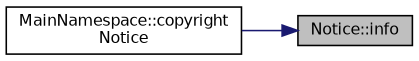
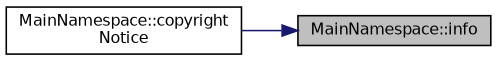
  digraph {
    rankdir=RL
    node [color=black fontname=Helvetica fontsize=10 shape=record style=filled]
-   n1 [fillcolor=grey75 fontcolor=black height=0.2 label="Notice::info" width=0.4]
+   n1 [fillcolor=grey75 fontcolor=black height=0.2 label="MainNamespace::info" width=0.4]
    n2 [fillcolor=white height=0.2 label="MainNamespace::copyright\lNotice" width=0.4]
    n1 -> n2 [color=midnightblue dir=back fontname=Helvetica fontsize=10 labelfontname=Helvetica labelfontsize=10 style=solid]
  }
